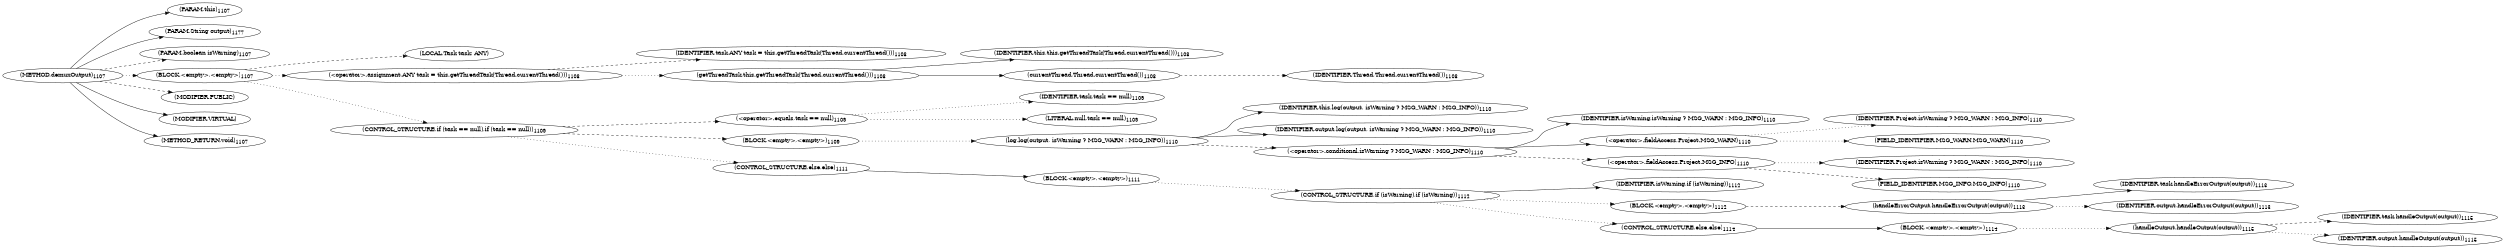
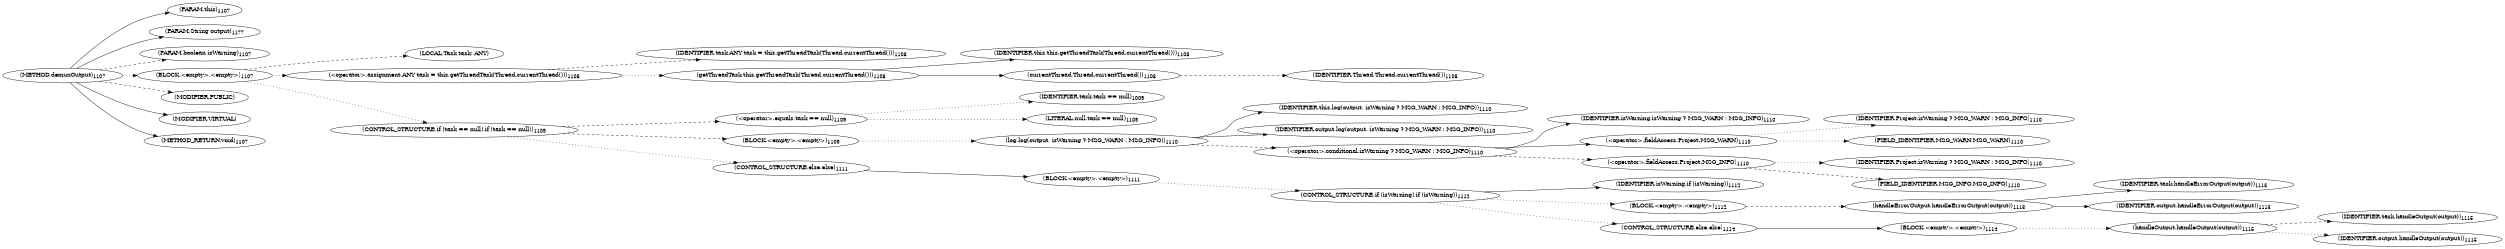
  digraph {
    rankdir=LR
    edge [style=dotted]
    n1 [label=<(METHOD,demuxOutput)<SUB>1107</SUB>>]
    n2 [label=<(PARAM,this)<SUB>1107</SUB>>]
    n3 [label=<(PARAM,String output)<SUB>1177</SUB>>]
    n4 [label=<(PARAM,boolean isWarning)<SUB>1107</SUB>>]
    n5 [label=<(BLOCK,&lt;empty&gt;,&lt;empty&gt;)<SUB>1107</SUB>>]
    n6 [label=<(MODIFIER,PUBLIC)>]
    n7 [label=<(MODIFIER,VIRTUAL)>]
    n8 [label=<(METHOD_RETURN,void)<SUB>1107</SUB>>]
    n9 [label=<(LOCAL,Task task: ANY)>]
    n10 [label=<(&lt;operator&gt;.assignment,ANY task = this.getThreadTask(Thread.currentThread()))<SUB>1108</SUB>>]
    n11 [label=<(CONTROL_STRUCTURE,if (task == null),if (task == null))<SUB>1109</SUB>>]
    n12 [label=<(IDENTIFIER,task,ANY task = this.getThreadTask(Thread.currentThread()))<SUB>1108</SUB>>]
    n13 [label=<(getThreadTask,this.getThreadTask(Thread.currentThread()))<SUB>1108</SUB>>]
    n14 [label=<(&lt;operator&gt;.equals,task == null)<SUB>1109</SUB>>]
    n15 [label=<(BLOCK,&lt;empty&gt;,&lt;empty&gt;)<SUB>1109</SUB>>]
    n16 [label=<(CONTROL_STRUCTURE,else,else)<SUB>1111</SUB>>]
    n17 [label=<(IDENTIFIER,this,this.getThreadTask(Thread.currentThread()))<SUB>1108</SUB>>]
    n18 [label=<(currentThread,Thread.currentThread())<SUB>1108</SUB>>]
    n19 [label=<(IDENTIFIER,Thread,Thread.currentThread())<SUB>1108</SUB>>]
-   n20 [label=<(IDENTIFIER,task,task == null)<SUB>1109</SUB>>]
+   n20 [label=<(IDENTIFIER,task,task == null)<SUB>1009</SUB>>]
    n21 [label=<(LITERAL,null,task == null)<SUB>1109</SUB>>]
    n22 [label=<(log,log(output, isWarning ? MSG_WARN : MSG_INFO))<SUB>1110</SUB>>]
    n23 [label=<(BLOCK,&lt;empty&gt;,&lt;empty&gt;)<SUB>1111</SUB>>]
    n24 [label=<(IDENTIFIER,this,log(output, isWarning ? MSG_WARN : MSG_INFO))<SUB>1110</SUB>>]
    n25 [label=<(IDENTIFIER,output,log(output, isWarning ? MSG_WARN : MSG_INFO))<SUB>1110</SUB>>]
    n26 [label=<(&lt;operator&gt;.conditional,isWarning ? MSG_WARN : MSG_INFO)<SUB>1110</SUB>>]
    n27 [label=<(IDENTIFIER,isWarning,isWarning ? MSG_WARN : MSG_INFO)<SUB>1110</SUB>>]
    n28 [label=<(&lt;operator&gt;.fieldAccess,Project.MSG_WARN)<SUB>1110</SUB>>]
    n29 [label=<(&lt;operator&gt;.fieldAccess,Project.MSG_INFO)<SUB>1110</SUB>>]
    n30 [label=<(IDENTIFIER,Project,isWarning ? MSG_WARN : MSG_INFO)<SUB>1110</SUB>>]
    n31 [label=<(FIELD_IDENTIFIER,MSG_WARN,MSG_WARN)<SUB>1110</SUB>>]
    n32 [label=<(IDENTIFIER,Project,isWarning ? MSG_WARN : MSG_INFO)<SUB>1110</SUB>>]
    n33 [label=<(FIELD_IDENTIFIER,MSG_INFO,MSG_INFO)<SUB>1110</SUB>>]
    n34 [label=<(CONTROL_STRUCTURE,if (isWarning),if (isWarning))<SUB>1112</SUB>>]
    n35 [label=<(IDENTIFIER,isWarning,if (isWarning))<SUB>1112</SUB>>]
    n36 [label=<(BLOCK,&lt;empty&gt;,&lt;empty&gt;)<SUB>1112</SUB>>]
    n37 [label=<(CONTROL_STRUCTURE,else,else)<SUB>1114</SUB>>]
    n38 [label=<(handleErrorOutput,handleErrorOutput(output))<SUB>1113</SUB>>]
    n39 [label=<(BLOCK,&lt;empty&gt;,&lt;empty&gt;)<SUB>1114</SUB>>]
    n40 [label=<(IDENTIFIER,task,handleErrorOutput(output))<SUB>1113</SUB>>]
    n41 [label=<(IDENTIFIER,output,handleErrorOutput(output))<SUB>1113</SUB>>]
    n42 [label=<(handleOutput,handleOutput(output))<SUB>1115</SUB>>]
    n43 [label=<(IDENTIFIER,task,handleOutput(output))<SUB>1115</SUB>>]
    n44 [label=<(IDENTIFIER,output,handleOutput(output))<SUB>1115</SUB>>]
    n1 -> n2 [style=solid]
    n1 -> n3 [style=solid]
    n1 -> n4 [style=dashed]
    n1 -> n5
    n1 -> n6 [style=dashed]
    n1 -> n7 [style=solid]
    n1 -> n8 [style=solid]
    n5 -> n9 [style=dashed]
    n5 -> n10
    n5 -> n11
    n10 -> n12 [style=dashed]
    n10 -> n13
    n11 -> n14 [style=dashed]
    n11 -> n15 [style=dashed]
    n11 -> n16
    n13 -> n17 [style=solid]
    n13 -> n18 [style=solid]
    n14 -> n20
    n14 -> n21
    n15 -> n22
    n16 -> n23 [style=solid]
    n18 -> n19 [style=dashed]
    n22 -> n24 [style=solid]
    n22 -> n25 [style=solid]
    n22 -> n26 [style=dashed]
    n23 -> n34
    n26 -> n27 [style=solid]
    n26 -> n28 [style=solid]
    n26 -> n29 [style=dashed]
    n28 -> n30
    n28 -> n31
    n29 -> n32
    n29 -> n33 [style=dashed]
    n34 -> n35 [style=solid]
    n34 -> n36
    n34 -> n37
    n36 -> n38 [style=dashed]
    n37 -> n39 [style=solid]
    n38 -> n40 [style=solid]
-   n38 -> n41
+   n38 -> n41 [style=solid]
    n39 -> n42
    n42 -> n43 [style=dashed]
    n42 -> n44
  }
